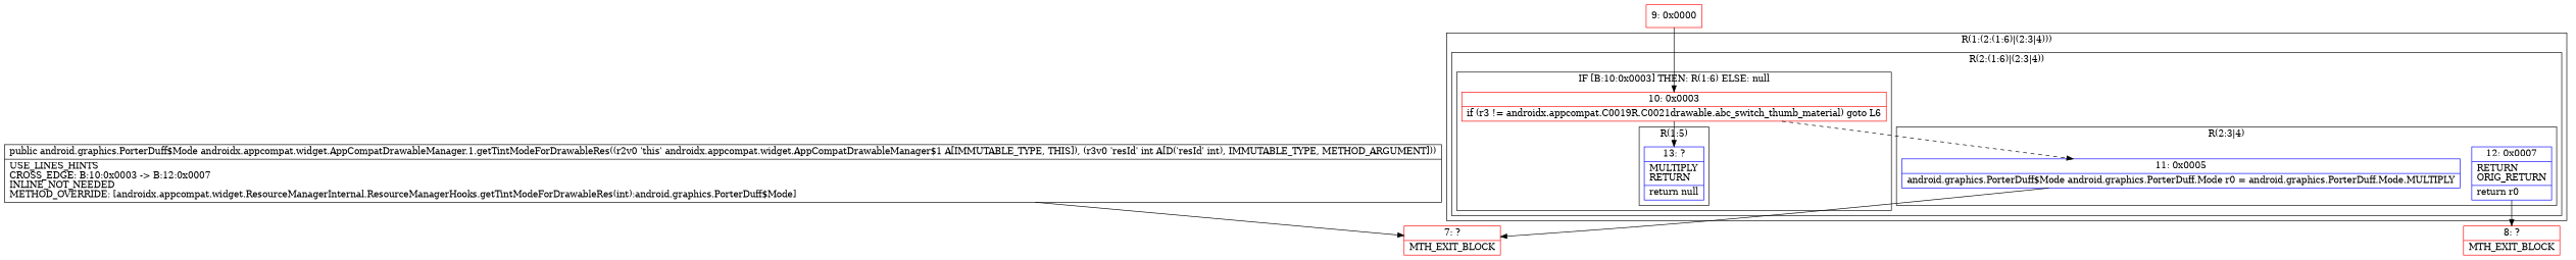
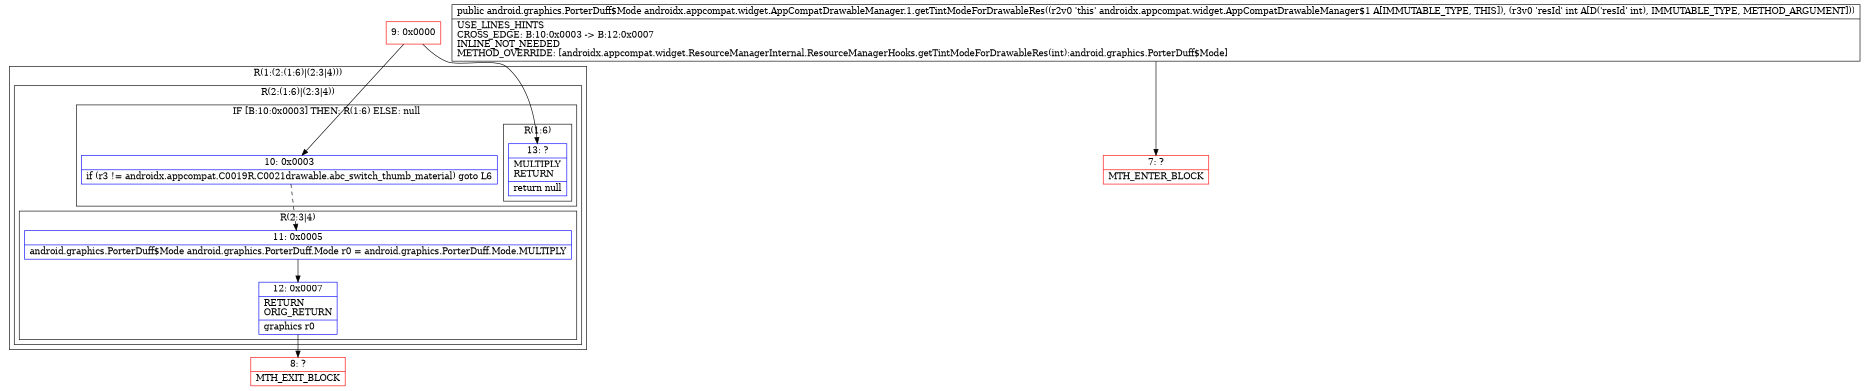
  digraph {
    node [color=blue shape=record]
    n1 [label="{13\:\ ?|MULTIPLY\lRETURN\l|return null\l}"]
-   n2 [color=red label="{10\:\ 0x0003|if (r3 != androidx.appcompat.C0019R.C0021drawable.abc_switch_thumb_material) goto L6\l}"]
+   n2 [label="{10\:\ 0x0003|if (r3 != androidx.appcompat.C0019R.C0021drawable.abc_switch_thumb_material) goto L6\l}"]
    n3 [label="{11\:\ 0x0005|android.graphics.PorterDuff$Mode android.graphics.PorterDuff.Mode r0 = android.graphics.PorterDuff.Mode.MULTIPLY\l}"]
-   n4 [label="{12\:\ 0x0007|RETURN\lORIG_RETURN\l|return r0\l}"]
+   n4 [label="{12\:\ 0x0007|RETURN\lORIG_RETURN\l|graphics r0\l}"]
    n5 [color=red label="{8\:\ ?|MTH_EXIT_BLOCK\l}"]
-   n6 [color=red label="{7\:\ ?|MTH_EXIT_BLOCK\l}"]
+   n6 [color=red label="{7\:\ ?|MTH_ENTER_BLOCK\l}"]
    n7 [color=red label="{9\:\ 0x0000}"]
    n8 [label="{public android.graphics.PorterDuff$Mode androidx.appcompat.widget.AppCompatDrawableManager.1.getTintModeForDrawableRes((r2v0 'this' androidx.appcompat.widget.AppCompatDrawableManager$1 A[IMMUTABLE_TYPE, THIS]), (r3v0 'resId' int A[D('resId' int), IMMUTABLE_TYPE, METHOD_ARGUMENT]))  | USE_LINES_HINTS\lCROSS_EDGE: B:10:0x0003 \-\> B:12:0x0007\lINLINE_NOT_NEEDED\lMETHOD_OVERRIDE: [androidx.appcompat.widget.ResourceManagerInternal.ResourceManagerHooks.getTintModeForDrawableRes(int):android.graphics.PorterDuff$Mode]\l}" color=""]
    subgraph cluster_1 {
      label="R(1:(2:(1:6)|(2:3|4)))"
      subgraph cluster_2 {
        label="R(2:(1:6)|(2:3|4))"
        subgraph cluster_3 {
          label="IF [B:10:0x0003] THEN: R(1:6) ELSE: null"
          n2
          subgraph cluster_4 {
-           label="R(1:5)"
+           label="R(1:6)"
            n1
          }
        }
        subgraph cluster_5 {
          label="R(2:3|4)"
          n3
          n4
        }
      }
    }
-   n2 -> n1
+   n7 -> n1
    n2 -> n3 [style=dashed]
-   n3 -> n6
+   n3 -> n4
    n4 -> n5
    n7 -> n2
    n8 -> n6
  }
